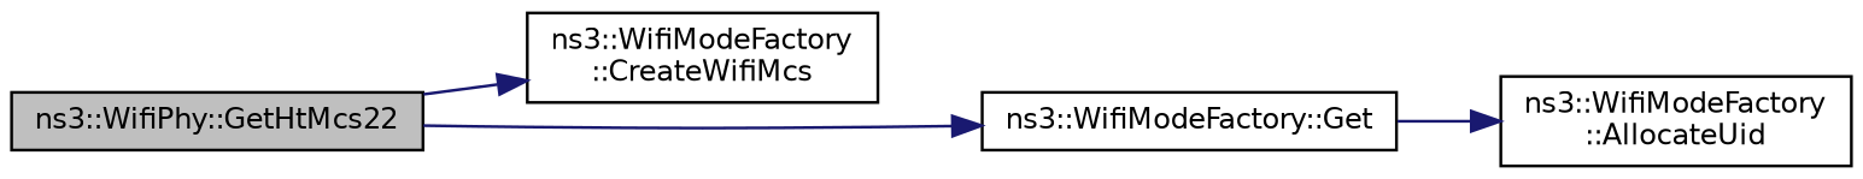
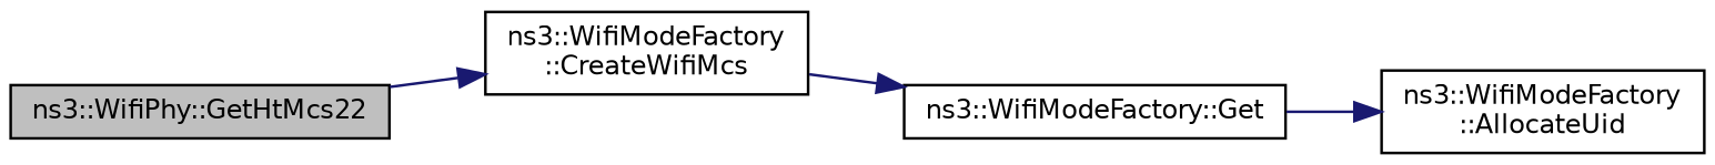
  digraph {
    rankdir=LR
    node [color=black fillcolor=white fontname=Helvetica fontsize=10 shape=record style=filled]
    edge [color=midnightblue fontname=Helvetica fontsize=10 labelfontname=Helvetica labelfontsize=10 style=solid]
    n1 [fillcolor=grey75 fontcolor=black height=0.2 label="ns3::WifiPhy::GetHtMcs22" width=0.4]
    n2 [height=0.2 label="ns3::WifiModeFactory\l::CreateWifiMcs" width=0.4]
    n3 [height=0.2 label="ns3::WifiModeFactory::Get" width=0.4]
    n4 [height=0.2 label="ns3::WifiModeFactory\l::AllocateUid" width=0.4]
    n1 -> n2
-   n1 -> n3
+   n2 -> n3
    n3 -> n4
  }
